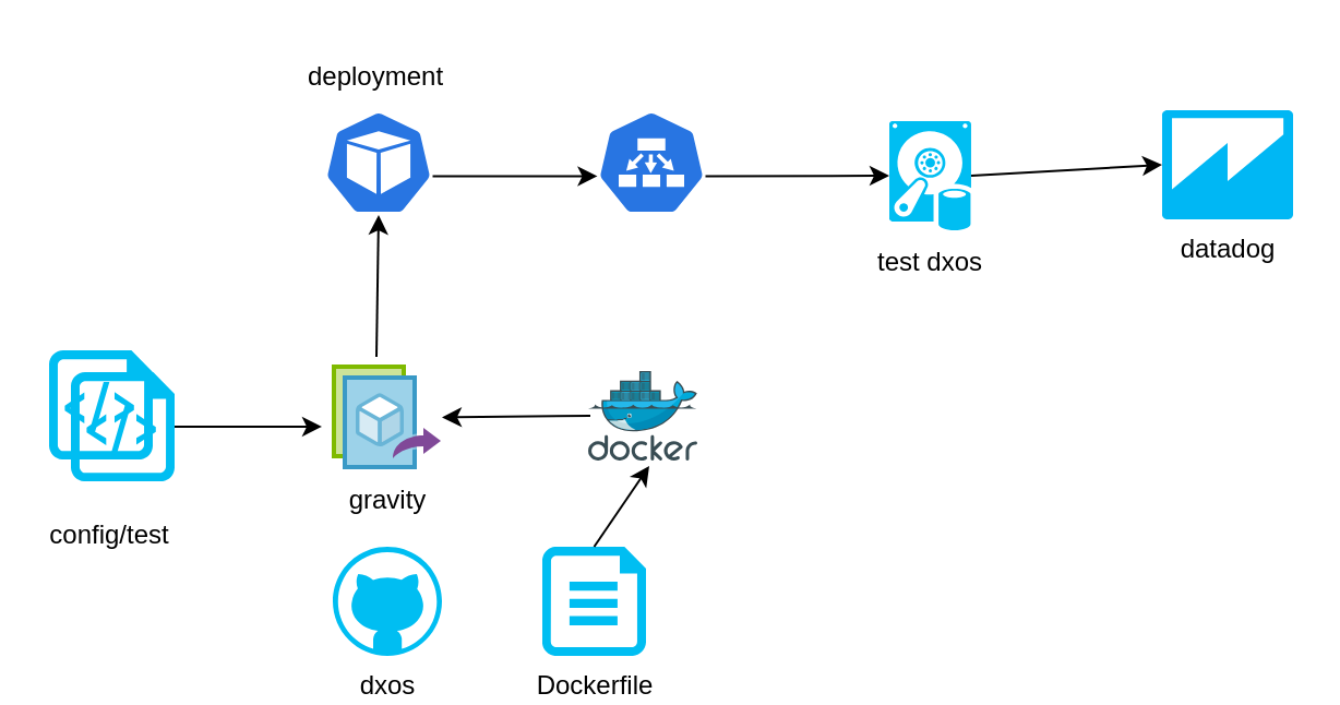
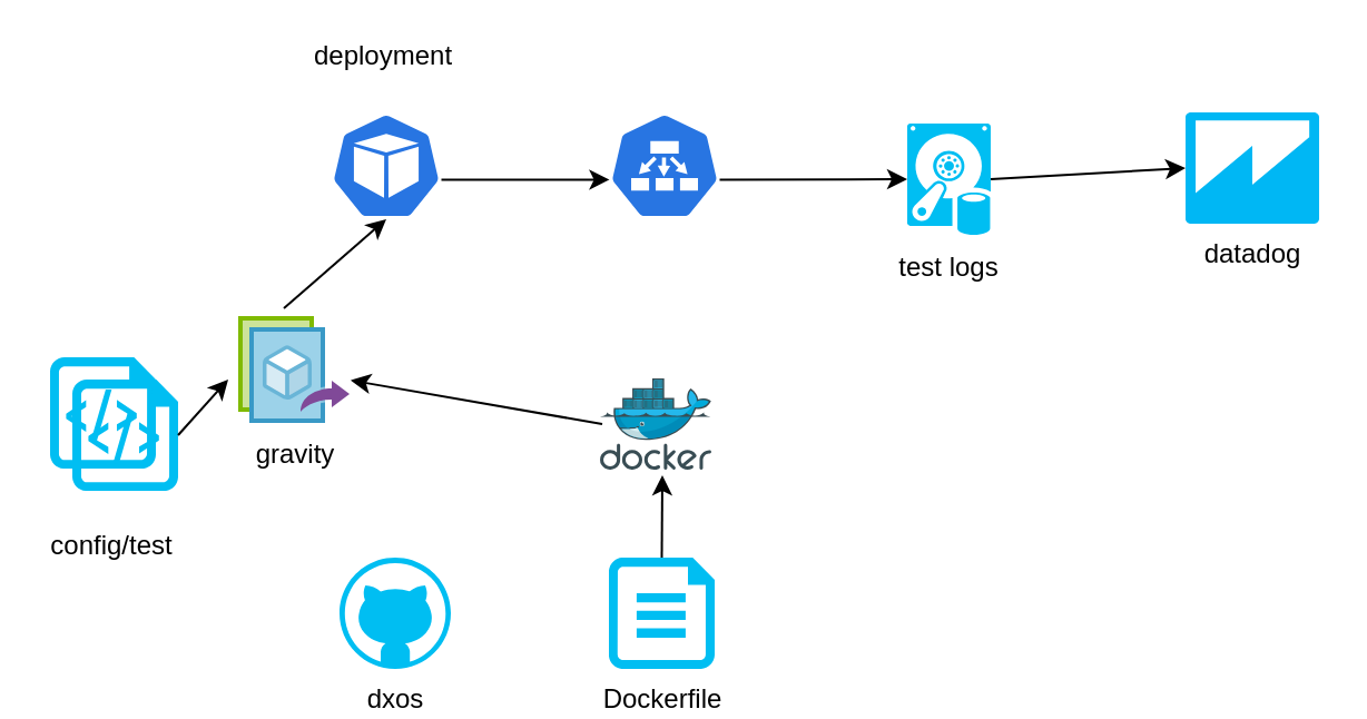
  <mxCell id="0" />
  <mxCell id="1" parent="0" />
  <mxCell id="2" value="" style="sketch=0;html=1;dashed=0;whitespace=wrap;fillColor=#2875E2;strokeColor=#ffffff;points=[[0.005,0.63,0],[0.1,0.2,0],[0.9,0.2,0],[0.5,0,0],[0.995,0.63,0],[0.72,0.99,0],[0.5,1,0],[0.28,0.99,0]];shape=mxgraph.kubernetes.icon;prIcon=pod" parent="1" vertex="1"><mxGeometry x="148" y="50" width="50" height="48" as="geometry" /></mxCell>
  <mxCell id="3" value="" style="sketch=0;aspect=fixed;html=1;points=[];align=center;image;fontSize=12;image=img/lib/mscae/Docker.svg;" parent="1" vertex="1"><mxGeometry x="269.5" y="170" width="50" height="41" as="geometry" /></mxCell>
- <mxCell id="4" value="Dockerfile" style="verticalLabelPosition=bottom;html=1;verticalAlign=top;align=center;strokeColor=none;fillColor=#00BEF2;shape=mxgraph.azure.cloud_services_configuration_file;pointerEvents=1;" parent="1" vertex="1"><mxGeometry x="248" y="250" width="47.5" height="50" as="geometry" /></mxCell>
- <mxCell id="5" value="gravity" style="sketch=0;aspect=fixed;html=1;points=[];align=center;image;fontSize=12;image=img/lib/mscae/Image_Versions.svg;" parent="1" vertex="1"><mxGeometry x="152" y="167" width="50" height="48" as="geometry" /></mxCell>
+ <mxCell id="4" value="Dockerfile" style="verticalLabelPosition=bottom;html=1;verticalAlign=top;align=center;strokeColor=none;fillColor=#00BEF2;shape=mxgraph.azure.cloud_services_configuration_file;pointerEvents=1;" parent="1" vertex="1"><mxGeometry x="273" y="250" width="47.5" height="50" as="geometry" /></mxCell>
+ <mxCell id="5" value="gravity" style="sketch=0;aspect=fixed;html=1;points=[];align=center;image;fontSize=12;image=img/lib/mscae/Image_Versions.svg;" parent="1" vertex="1"><mxGeometry x="107" y="142" width="50" height="48" as="geometry" /></mxCell>
  <mxCell id="6" value="" style="endArrow=classic;html=1;exitX=0.5;exitY=0;exitDx=0;exitDy=0;exitPerimeter=0;entryX=0.55;entryY=1.049;entryDx=0;entryDy=0;entryPerimeter=0;" parent="1" source="4" target="3" edge="1"><mxGeometry width="50" height="50" relative="1" as="geometry"><mxPoint x="342" y="260" as="sourcePoint" /><mxPoint x="392" y="210" as="targetPoint" /></mxGeometry></mxCell>
  <mxCell id="7" value="" style="endArrow=classic;html=1;exitX=0.01;exitY=0.488;exitDx=0;exitDy=0;exitPerimeter=0;" parent="1" source="3" target="5" edge="1"><mxGeometry width="50" height="50" relative="1" as="geometry"><mxPoint x="112" y="290" as="sourcePoint" /><mxPoint x="162" y="240" as="targetPoint" /></mxGeometry></mxCell>
  <mxCell id="8" value="dxos" style="verticalLabelPosition=bottom;html=1;verticalAlign=top;align=center;strokeColor=none;fillColor=#00BEF2;shape=mxgraph.azure.github_code;pointerEvents=1;" parent="1" vertex="1"><mxGeometry x="152" y="250" width="50" height="50" as="geometry" /></mxCell>
  <mxCell id="9" value="" style="endArrow=classic;html=1;exitX=0.4;exitY=-0.083;exitDx=0;exitDy=0;exitPerimeter=0;entryX=0.5;entryY=1;entryDx=0;entryDy=0;entryPerimeter=0;" parent="1" source="5" target="2" edge="1"><mxGeometry width="50" height="50" relative="1" as="geometry"><mxPoint x="222" y="140" as="sourcePoint" /><mxPoint x="272" y="90" as="targetPoint" /></mxGeometry></mxCell>
  <mxCell id="10" value="" style="verticalLabelPosition=bottom;html=1;verticalAlign=top;align=center;strokeColor=none;fillColor=#00BEF2;shape=mxgraph.azure.script_file;pointerEvents=1;" parent="1" vertex="1"><mxGeometry x="22" y="160" width="47.5" height="50" as="geometry" /></mxCell>
  <mxCell id="11" value="" style="verticalLabelPosition=bottom;html=1;verticalAlign=top;align=center;strokeColor=none;fillColor=#00BEF2;shape=mxgraph.azure.script_file;pointerEvents=1;" parent="1" vertex="1"><mxGeometry x="32" y="170" width="47.5" height="50" as="geometry" /></mxCell>
  <mxCell id="12" value="" style="endArrow=classic;html=1;exitX=1;exitY=0.5;exitDx=0;exitDy=0;exitPerimeter=0;entryX=-0.1;entryY=0.583;entryDx=0;entryDy=0;entryPerimeter=0;" parent="1" source="11" target="5" edge="1"><mxGeometry width="50" height="50" relative="1" as="geometry"><mxPoint x="112" y="170" as="sourcePoint" /><mxPoint x="162" y="120" as="targetPoint" /></mxGeometry></mxCell>
  <mxCell id="13" value="config/test" style="text;html=1;strokeColor=none;fillColor=none;align=center;verticalAlign=middle;whiteSpace=wrap;rounded=0;" vertex="1" parent="1"><mxGeometry x="20" y="230" width="60" height="30" as="geometry" /></mxCell>
  <mxCell id="14" value="" style="sketch=0;html=1;dashed=0;whitespace=wrap;fillColor=#2875E2;strokeColor=#ffffff;points=[[0.005,0.63,0],[0.1,0.2,0],[0.9,0.2,0],[0.5,0,0],[0.995,0.63,0],[0.72,0.99,0],[0.5,1,0],[0.28,0.99,0]];shape=mxgraph.kubernetes.icon;prIcon=ep" vertex="1" parent="1"><mxGeometry x="273" y="50" width="50" height="48" as="geometry" /></mxCell>
- <mxCell id="15" value="deployment" style="text;html=1;strokeColor=none;fillColor=none;align=center;verticalAlign=middle;whiteSpace=wrap;rounded=0;" vertex="1" parent="1"><mxGeometry x="142" y="20" width="60" height="30" as="geometry" /></mxCell>
+ <mxCell id="15" value="deployment" style="text;html=1;strokeColor=none;fillColor=none;align=center;verticalAlign=middle;whiteSpace=wrap;rounded=0;" vertex="1" parent="1"><mxGeometry x="142" y="10" width="60" height="30" as="geometry" /></mxCell>
  <mxCell id="16" value="" style="endArrow=classic;html=1;exitX=0.995;exitY=0.63;exitDx=0;exitDy=0;exitPerimeter=0;entryX=0.005;entryY=0.63;entryDx=0;entryDy=0;entryPerimeter=0;" edge="1" parent="1" source="2" target="14"><mxGeometry width="50" height="50" relative="1" as="geometry"><mxPoint x="212" y="70" as="sourcePoint" /><mxPoint x="262" y="20" as="targetPoint" /></mxGeometry></mxCell>
  <mxCell id="17" value="" style="verticalLabelPosition=bottom;html=1;verticalAlign=top;align=center;strokeColor=none;fillColor=#00BEF2;shape=mxgraph.azure.vhd_data_disk;pointerEvents=1;" vertex="1" parent="1"><mxGeometry x="407" y="55" width="37.5" height="50" as="geometry" /></mxCell>
  <mxCell id="18" value="" style="endArrow=classic;html=1;exitX=0.995;exitY=0.63;exitDx=0;exitDy=0;exitPerimeter=0;entryX=0;entryY=0.5;entryDx=0;entryDy=0;entryPerimeter=0;" edge="1" parent="1" source="14" target="17"><mxGeometry width="50" height="50" relative="1" as="geometry"><mxPoint x="362" y="50" as="sourcePoint" /><mxPoint x="412" y="0" as="targetPoint" /></mxGeometry></mxCell>
- <mxCell id="19" value="test dxos" style="text;html=1;strokeColor=none;fillColor=none;align=center;verticalAlign=middle;whiteSpace=wrap;rounded=0;" vertex="1" parent="1"><mxGeometry x="396" y="105" width="60" height="30" as="geometry" /></mxCell>
+ <mxCell id="19" value="test logs" style="text;html=1;strokeColor=none;fillColor=none;align=center;verticalAlign=middle;whiteSpace=wrap;rounded=0;" vertex="1" parent="1"><mxGeometry x="396" y="105" width="60" height="30" as="geometry" /></mxCell>
  <mxCell id="20" value="datadog" style="outlineConnect=0;dashed=0;verticalLabelPosition=bottom;verticalAlign=top;align=center;html=1;shape=mxgraph.aws3.quicksight;fillColor=#00B7F4;gradientColor=none;" vertex="1" parent="1"><mxGeometry x="532" y="50" width="60" height="50" as="geometry" /></mxCell>
  <mxCell id="21" value="" style="endArrow=classic;html=1;exitX=1;exitY=0.5;exitDx=0;exitDy=0;exitPerimeter=0;entryX=0;entryY=0.5;entryDx=0;entryDy=0;entryPerimeter=0;" edge="1" parent="1" source="17" target="20"><mxGeometry width="50" height="50" relative="1" as="geometry"><mxPoint x="492" y="30" as="sourcePoint" /><mxPoint x="542" y="-20" as="targetPoint" /></mxGeometry></mxCell>
